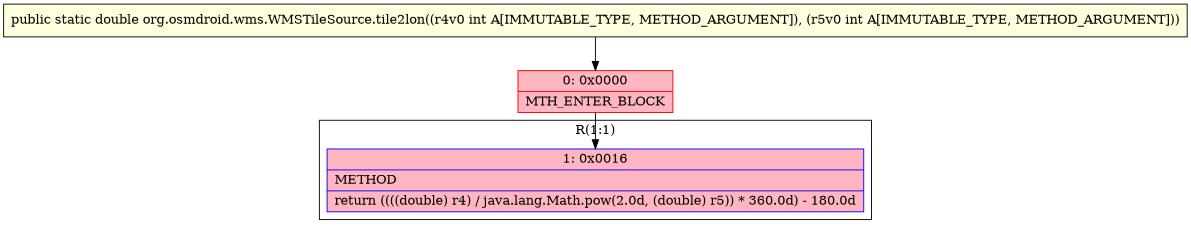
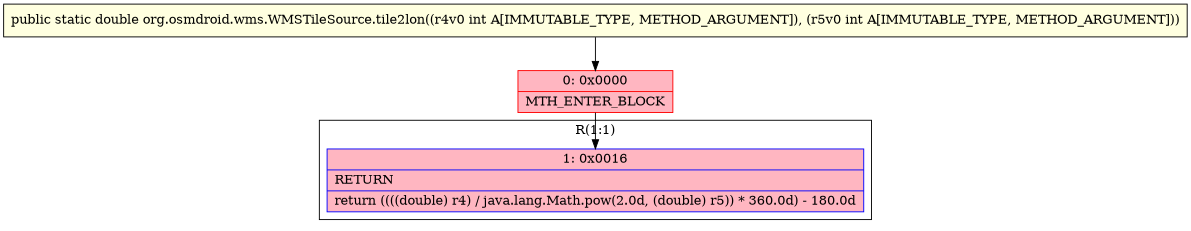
  digraph {
    node [shape=record style=filled fillcolor=lightpink]
-   n1 [color=blue label="{1\:\ 0x0016|METHOD\l|return ((((double) r4) \/ java.lang.Math.pow(2.0d, (double) r5)) * 360.0d) \- 180.0d\l}"]
+   n1 [color=blue label="{1\:\ 0x0016|RETURN\l|return ((((double) r4) \/ java.lang.Math.pow(2.0d, (double) r5)) * 360.0d) \- 180.0d\l}"]
    n2 [color=red label="{0\:\ 0x0000|MTH_ENTER_BLOCK\l}"]
    n3 [label="{public static double org.osmdroid.wms.WMSTileSource.tile2lon((r4v0 int A[IMMUTABLE_TYPE, METHOD_ARGUMENT]), (r5v0 int A[IMMUTABLE_TYPE, METHOD_ARGUMENT])) }" fillcolor=lightyellow]
    subgraph cluster_1 {
      label="R(1:1)"
      n1
    }
    n2 -> n1
    n3 -> n2
  }
